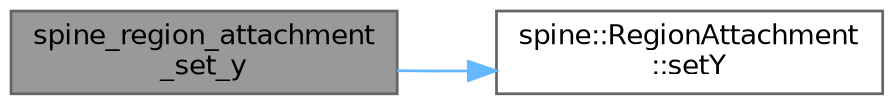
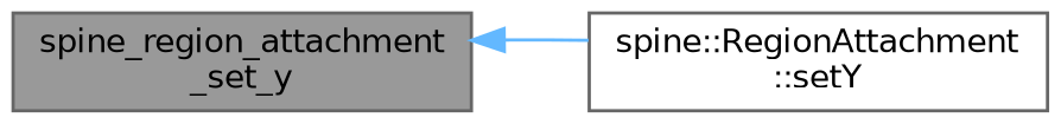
  digraph {
    rankdir=LR
    node [fontname=Helvetica fontsize=10 shape=box style=filled]
    n1 [color=gray40 fillcolor=grey60 fontcolor=black height=0.2 label="spine_region_attachment\l_set_y" width=0.4]
    n2 [color=grey40 fillcolor=white height=0.2 label="spine::RegionAttachment\l::setY" width=0.4]
-   n1 -> n2 [color=steelblue1 fontname=Helvetica fontsize=10 labelfontname=Helvetica labelfontsize=10 style=solid]
+   n2 -> n1 [color=steelblue1 fontname=Helvetica fontsize=10 labelfontname=Helvetica labelfontsize=10 style=solid]
  }
